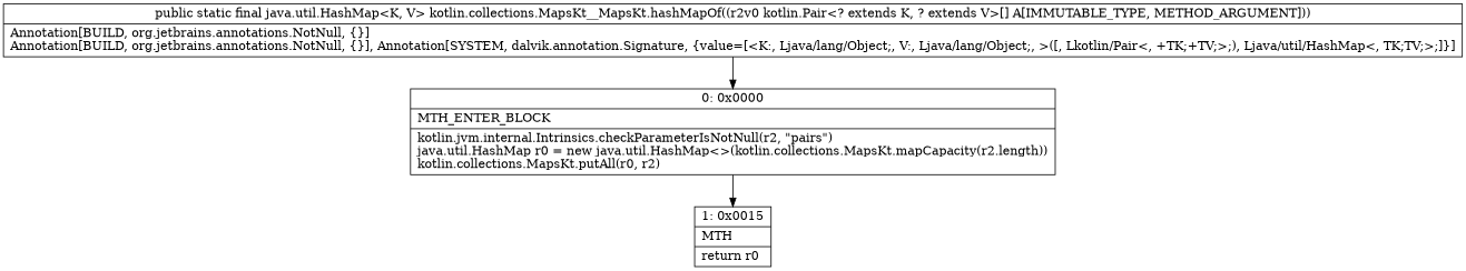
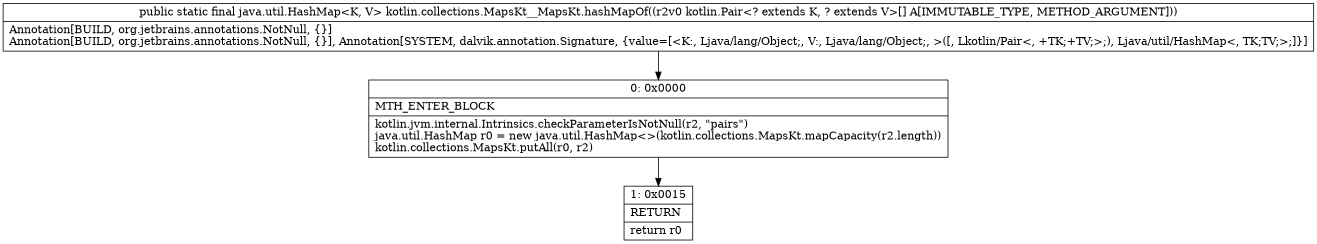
  digraph {
    node [shape=record]
    n1 [label="{0\:\ 0x0000|MTH_ENTER_BLOCK\l|kotlin.jvm.internal.Intrinsics.checkParameterIsNotNull(r2, \"pairs\")\ljava.util.HashMap r0 = new java.util.HashMap\<\>(kotlin.collections.MapsKt.mapCapacity(r2.length))\lkotlin.collections.MapsKt.putAll(r0, r2)\l}"]
-   n2 [label="{1\:\ 0x0015|MTH\l|return r0\l}"]
+   n2 [label="{1\:\ 0x0015|RETURN\l|return r0\l}"]
    n3 [label="{public static final java.util.HashMap\<K, V\> kotlin.collections.MapsKt__MapsKt.hashMapOf((r2v0 kotlin.Pair\<? extends K, ? extends V\>[] A[IMMUTABLE_TYPE, METHOD_ARGUMENT]))  | Annotation[BUILD, org.jetbrains.annotations.NotNull, \{\}]\lAnnotation[BUILD, org.jetbrains.annotations.NotNull, \{\}], Annotation[SYSTEM, dalvik.annotation.Signature, \{value=[\<K:, Ljava\/lang\/Object;, V:, Ljava\/lang\/Object;, \>([, Lkotlin\/Pair\<, +TK;+TV;\>;), Ljava\/util\/HashMap\<, TK;TV;\>;]\}]\l}"]
    n1 -> n2
    n3 -> n1
  }
